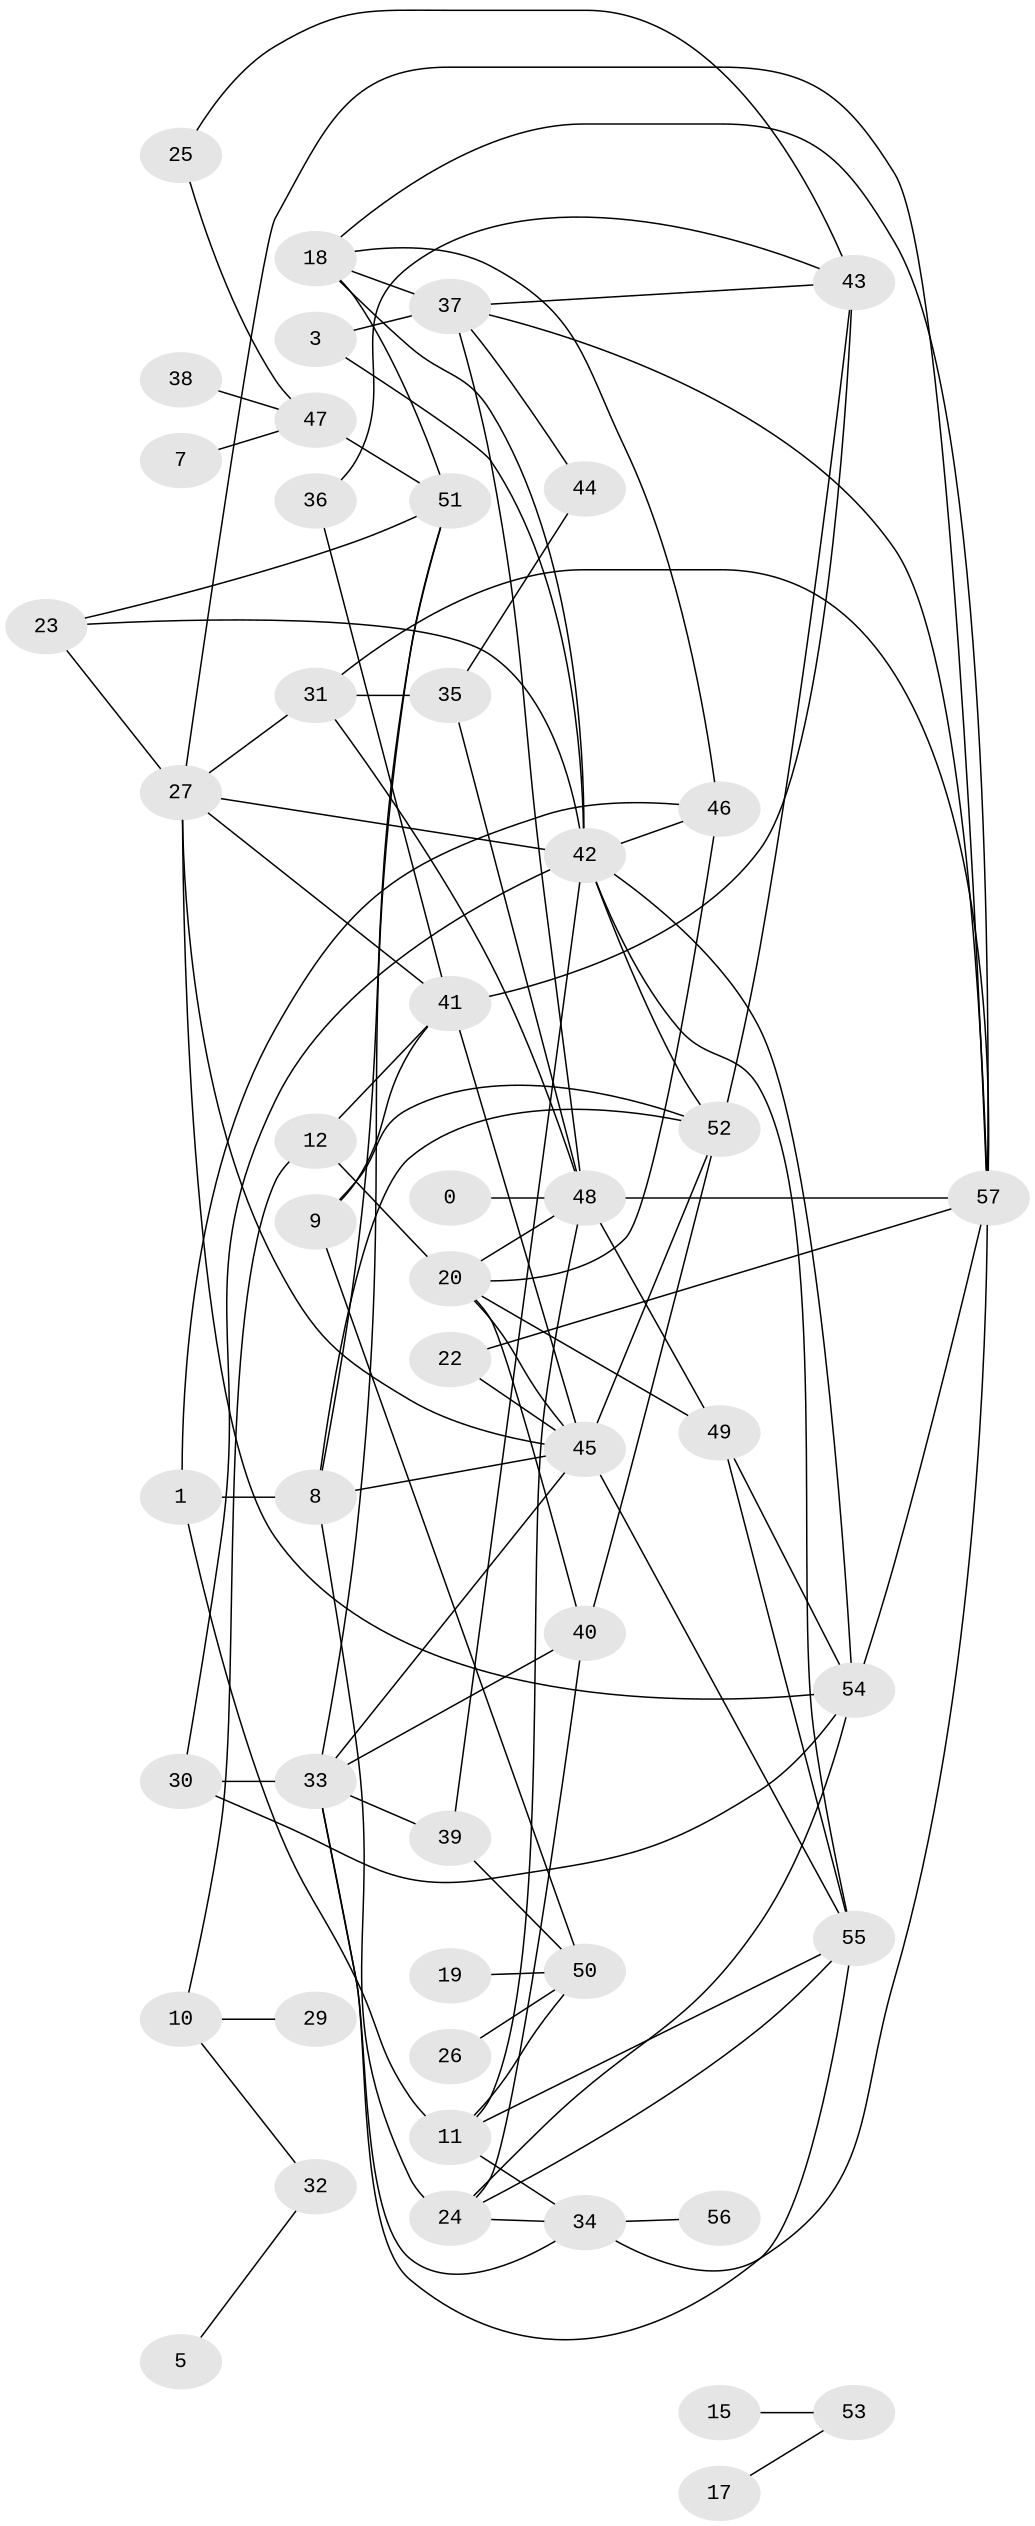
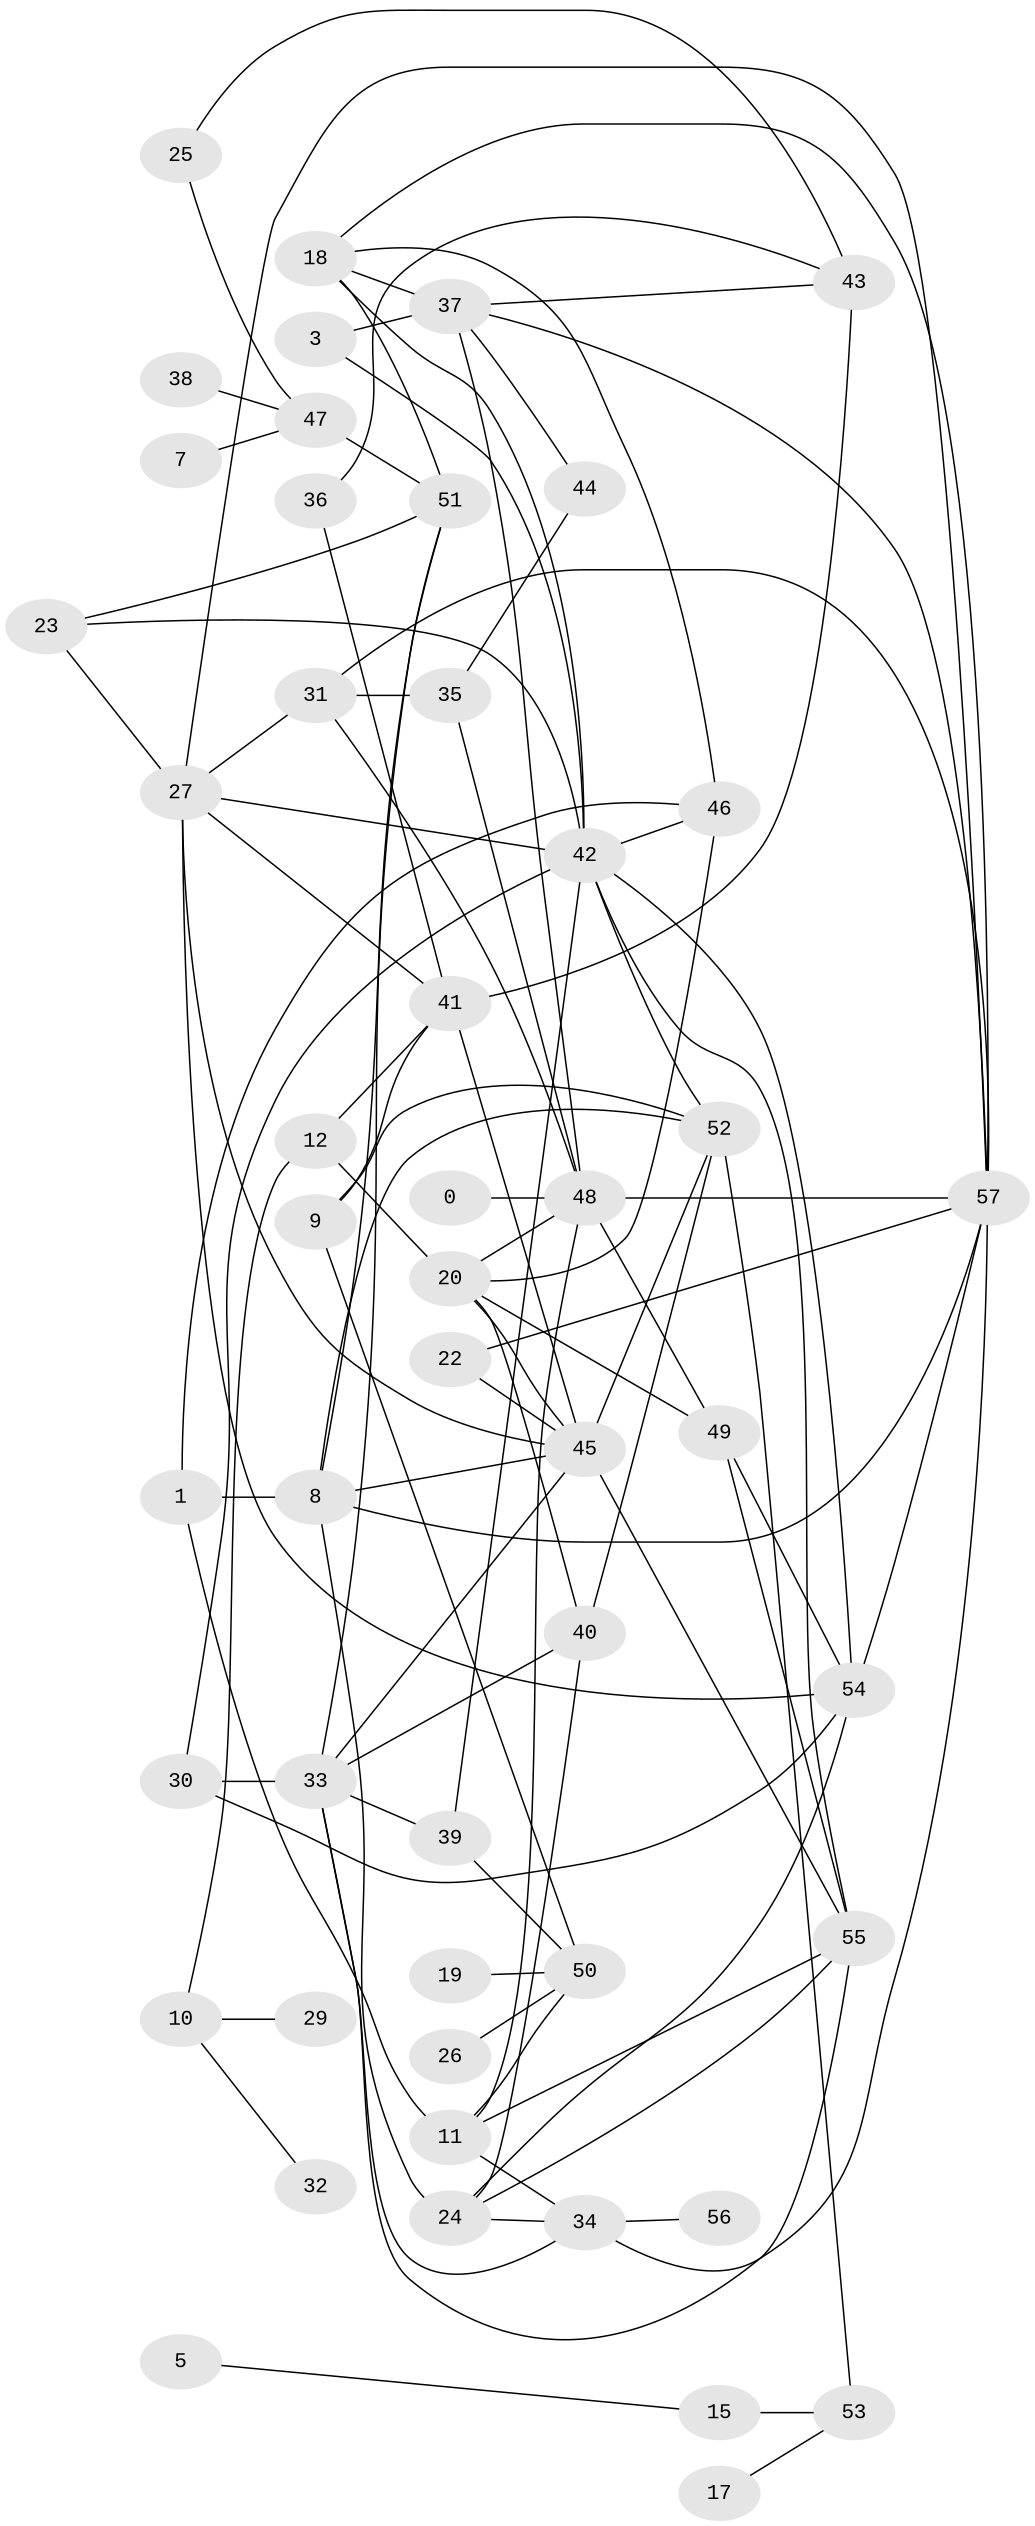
  graph {
    fontname="Liberation Mono"
    rankdir=LR
    node [color=gray90 fontname="Liberation Mono" style=filled]
    edge [fontname="Liberation Mono" weight=1.0]
    1
    8
    11
    46
    45
    51
    52
    57
    24
    48
    50
    34
    55
    3
    37
    42
    43
    44
    54
    n20 [label=0]
    49
    5
    32
    7
    47
    12
    41
    20
    53
    9
    10
    29
    56
    40
    15
    17
    18
    19
    22
    23
    27
    31
    25
    26
    35
    30
    33
    39
    36
    38
    1 -- 8
    1 -- 11
    1 -- 46
    8 -- 45 [weight=2.0]
    8 -- 51
    8 -- 52
+   8 -- 57
    8 -- 24
    11 -- 48
    11 -- 50
    11 -- 34
    11 -- 55
    45 -- 52
    45 -- 55
-   52 -- 43
+   52 -- 53
    24 -- 34
    24 -- 55
    24 -- 54
    24 -- 40
    48 -- 57
    48 -- 49
    34 -- 57
    34 -- 56
    3 -- 37
    3 -- 42
    37 -- 57
    37 -- 48 [weight=2.0]
    37 -- 43
    37 -- 44
    42 -- 46
    42 -- 52
    42 -- 55
    42 -- 54
    54 -- 57
    n20 -- 48
    49 -- 55
    49 -- 54
-   5 -- 32
+   5 -- 15
    7 -- 47
    47 -- 51
    12 -- 41
    12 -- 20
    41 -- 45
    41 -- 43
    20 -- 46
    20 -- 45
    20 -- 48
    20 -- 49
    20 -- 40
    9 -- 52
    9 -- 50
    9 -- 41
    10 -- 32
    10 -- 12
    10 -- 29
    40 -- 52
    15 -- 53
    17 -- 53
    18 -- 46
    18 -- 51
    18 -- 57
    18 -- 37
    18 -- 42
    19 -- 50
    22 -- 45
    22 -- 57
    23 -- 51
    23 -- 42
    23 -- 27
    27 -- 45 [weight=2.0]
    27 -- 57
    27 -- 42
    27 -- 54
    27 -- 41
    27 -- 31
    31 -- 57
    31 -- 48
    31 -- 35
    25 -- 43
    25 -- 47
    26 -- 50
    35 -- 48
    35 -- 44
    30 -- 42
    30 -- 54
    30 -- 33
    33 -- 45
    33 -- 51
    33 -- 34
    33 -- 55
    33 -- 40
    33 -- 39
    39 -- 50
    39 -- 42
    36 -- 43
    36 -- 41
    38 -- 47
  }
